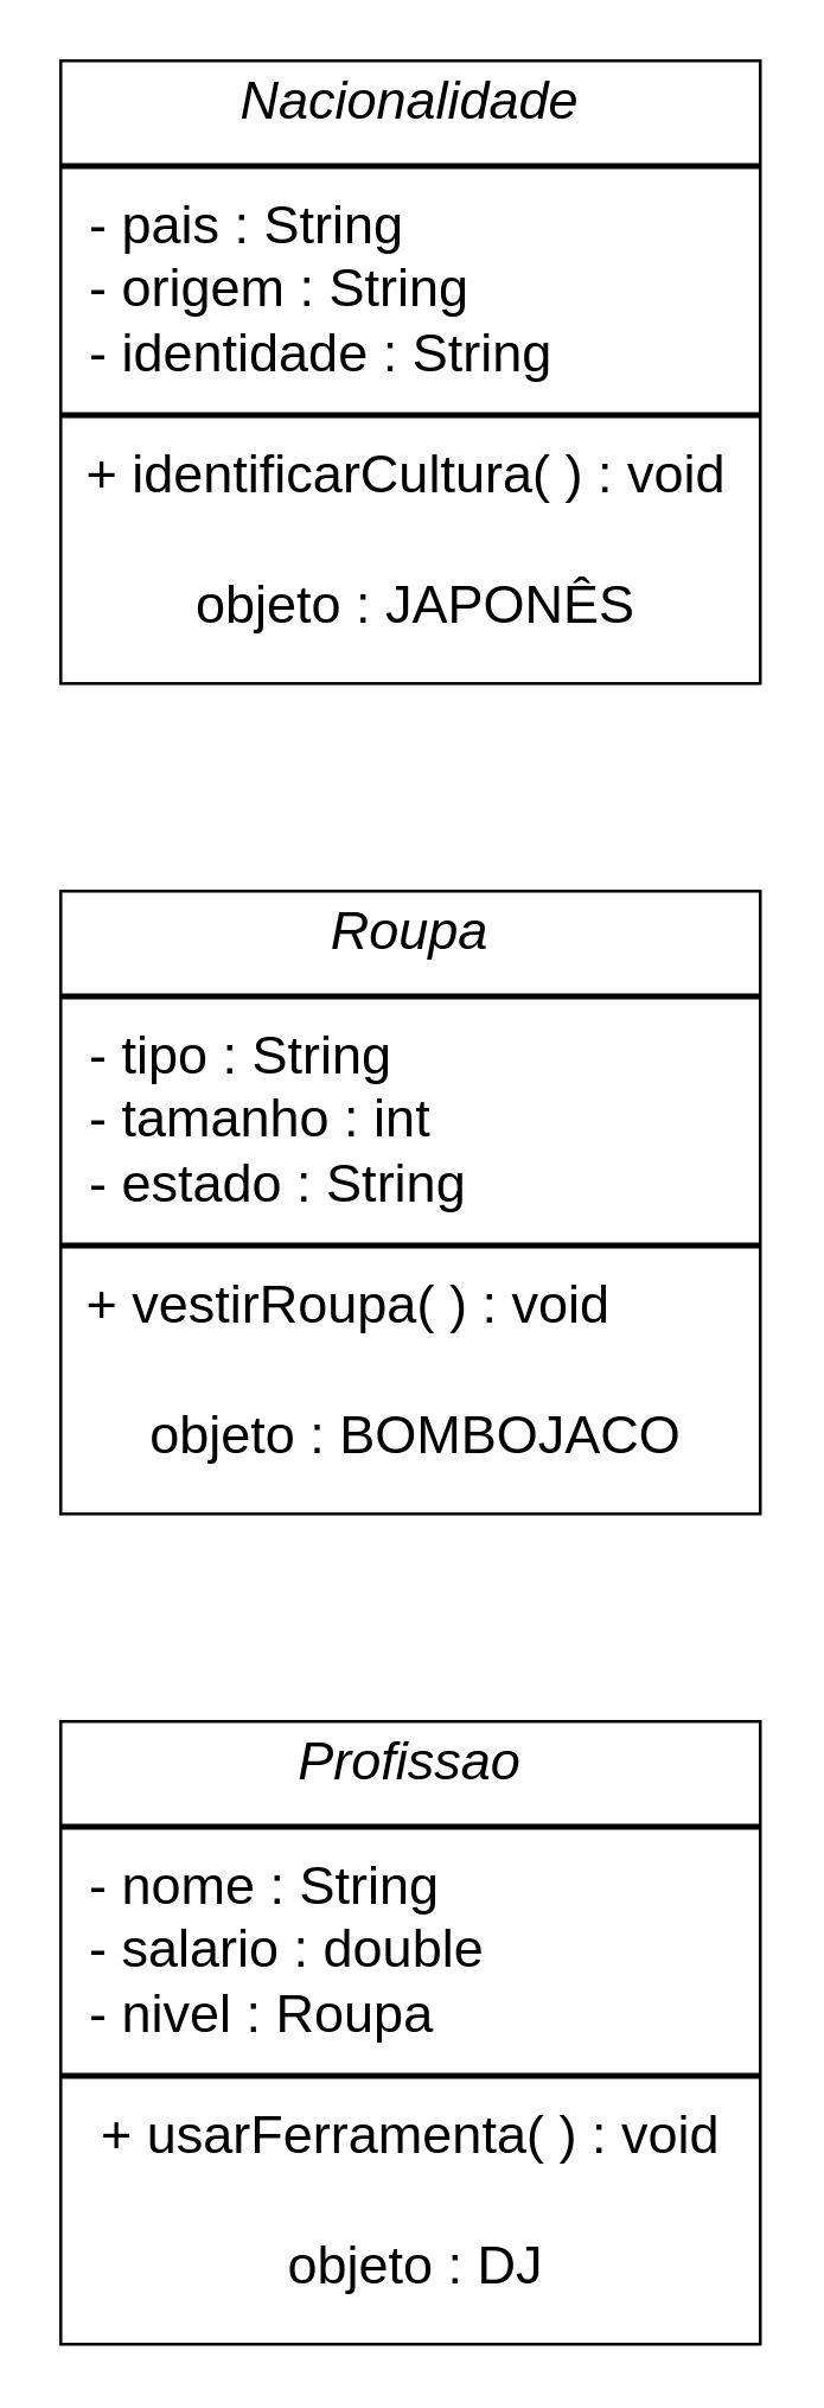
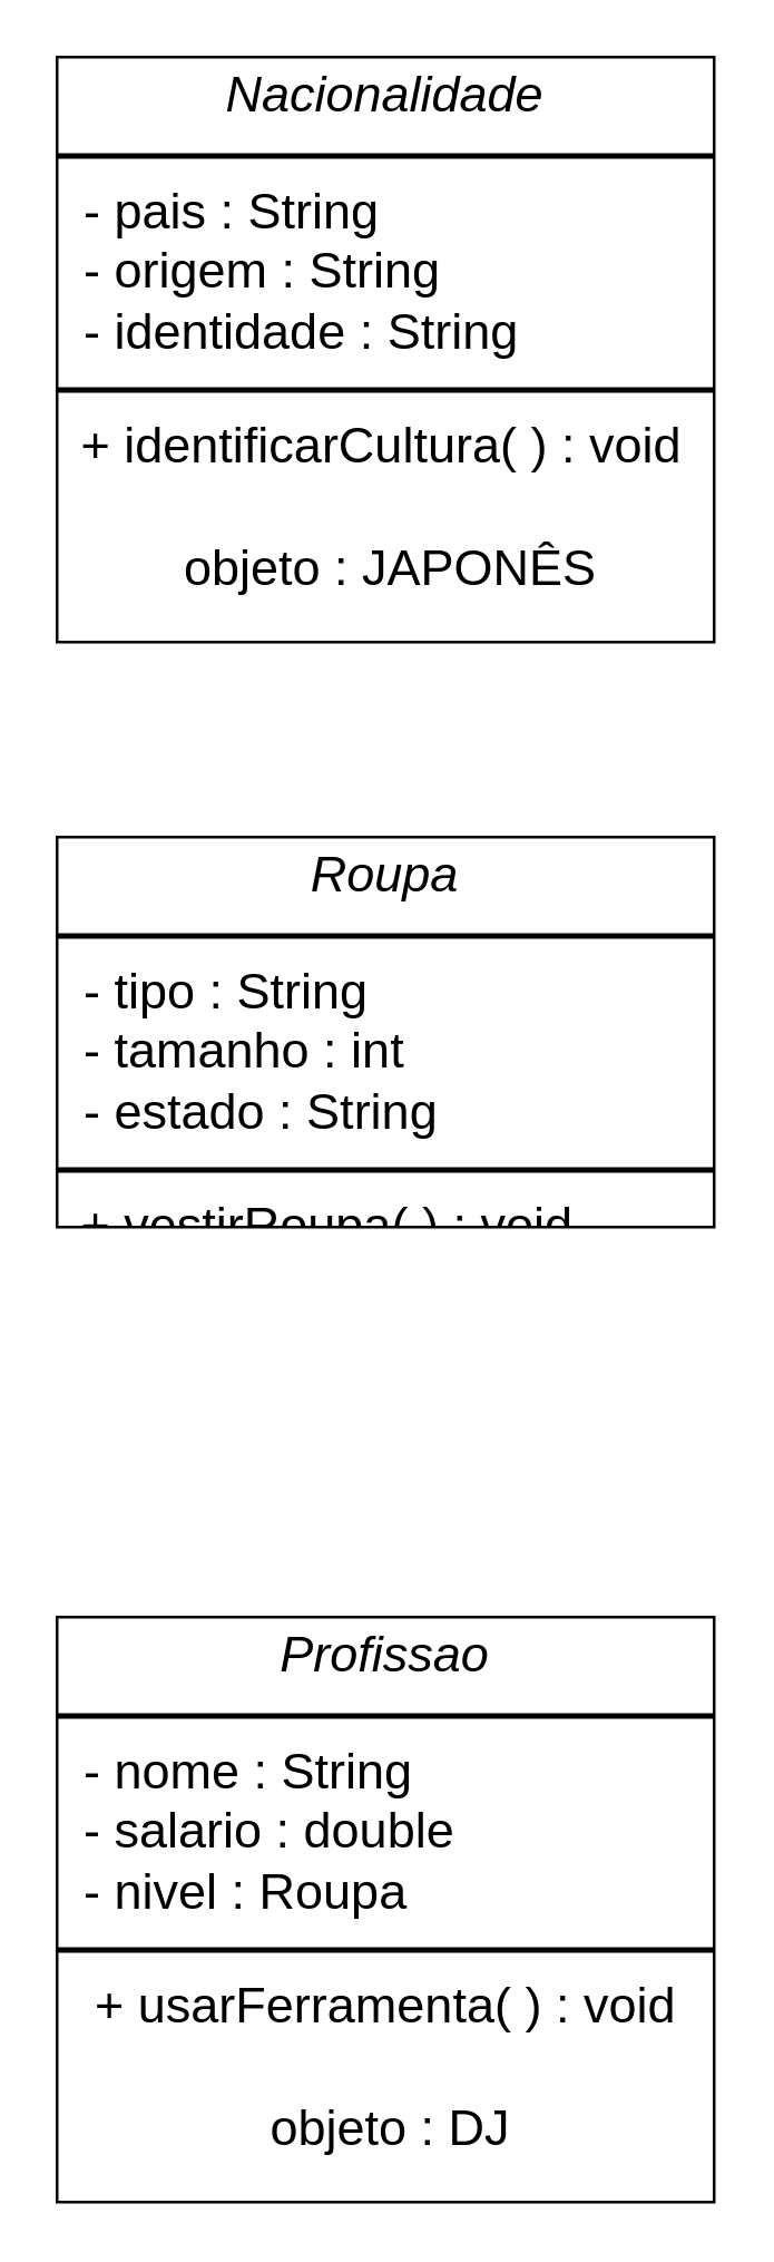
  <mxCell id="0" />
  <mxCell id="1" parent="0" />
  <mxCell id="2" value="&lt;p style=&quot;text-align: center; margin: 4px 0px 0px;&quot;&gt;&lt;i&gt;Nacionalidade&lt;/i&gt;&lt;/p&gt;&lt;hr style=&quot;text-align: center; border-style: solid;&quot;&gt;&lt;p style=&quot;margin:0px;margin-left:4px;&quot;&gt;&lt;/p&gt;&lt;div&gt;&lt;span style=&quot;background-color: transparent; color: light-dark(rgb(0, 0, 0), rgb(255, 255, 255));&quot;&gt;&amp;nbsp; - pais : String&lt;/span&gt;&lt;/div&gt;&lt;div&gt;&lt;span style=&quot;background-color: transparent; color: light-dark(rgb(0, 0, 0), rgb(255, 255, 255));&quot;&gt;&amp;nbsp; - origem : String&lt;/span&gt;&lt;/div&gt;&lt;div&gt;&lt;span style=&quot;background-color: transparent; color: light-dark(rgb(0, 0, 0), rgb(255, 255, 255));&quot;&gt;&amp;nbsp; - identidade : String&lt;/span&gt;&lt;/div&gt;&lt;hr style=&quot;border-style:solid;&quot;&gt;&lt;p style=&quot;margin: 0px 0px 0px 4px;&quot;&gt;&amp;nbsp;+ identificarCultura( ) : void&lt;/p&gt;&lt;p style=&quot;margin: 0px 0px 0px 4px;&quot;&gt;&lt;br&gt;&lt;/p&gt;&lt;p style=&quot;text-align: center; margin: 0px 0px 0px 4px;&quot;&gt;objeto : JAPONÊS&lt;/p&gt;" style="verticalAlign=top;align=left;overflow=fill;html=1;whiteSpace=wrap;fontSize=18;" parent="1" vertex="1"><mxGeometry x="20" y="20" width="236" height="210" as="geometry" /></mxCell>
- <mxCell id="3" value="&lt;p style=&quot;text-align: center; margin: 4px 0px 0px;&quot;&gt;&lt;i&gt;Roupa&lt;/i&gt;&lt;/p&gt;&lt;hr style=&quot;text-align: center; border-style: solid;&quot;&gt;&lt;p style=&quot;margin:0px;margin-left:4px;&quot;&gt;&lt;/p&gt;&lt;div&gt;&lt;span style=&quot;background-color: transparent; color: light-dark(rgb(0, 0, 0), rgb(255, 255, 255));&quot;&gt;&amp;nbsp; - tipo : String&lt;/span&gt;&lt;/div&gt;&lt;div&gt;&lt;span style=&quot;background-color: transparent; color: light-dark(rgb(0, 0, 0), rgb(255, 255, 255));&quot;&gt;&amp;nbsp; - tamanho : int&lt;/span&gt;&lt;/div&gt;&lt;div&gt;&lt;span style=&quot;background-color: transparent; color: light-dark(rgb(0, 0, 0), rgb(255, 255, 255));&quot;&gt;&amp;nbsp; - estado : String&lt;/span&gt;&lt;/div&gt;&lt;hr style=&quot;border-style:solid;&quot;&gt;&lt;p style=&quot;margin: 0px 0px 0px 4px;&quot;&gt;&amp;nbsp;+ vestirRoupa( ) : void&lt;/p&gt;&lt;p style=&quot;margin: 0px 0px 0px 4px;&quot;&gt;&lt;br&gt;&lt;/p&gt;&lt;p style=&quot;text-align: center; margin: 0px 0px 0px 4px;&quot;&gt;objeto : BOMBOJACO&lt;/p&gt;" style="verticalAlign=top;align=left;overflow=fill;html=1;whiteSpace=wrap;fontSize=18;" parent="1" vertex="1"><mxGeometry x="20" y="300" width="236" height="210" as="geometry" /></mxCell>
+ <mxCell id="3" value="&lt;p style=&quot;text-align: center; margin: 4px 0px 0px;&quot;&gt;&lt;i&gt;Roupa&lt;/i&gt;&lt;/p&gt;&lt;hr style=&quot;text-align: center; border-style: solid;&quot;&gt;&lt;p style=&quot;margin:0px;margin-left:4px;&quot;&gt;&lt;/p&gt;&lt;div&gt;&lt;span style=&quot;background-color: transparent; color: light-dark(rgb(0, 0, 0), rgb(255, 255, 255));&quot;&gt;&amp;nbsp; - tipo : String&lt;/span&gt;&lt;/div&gt;&lt;div&gt;&lt;span style=&quot;background-color: transparent; color: light-dark(rgb(0, 0, 0), rgb(255, 255, 255));&quot;&gt;&amp;nbsp; - tamanho : int&lt;/span&gt;&lt;/div&gt;&lt;div&gt;&lt;span style=&quot;background-color: transparent; color: light-dark(rgb(0, 0, 0), rgb(255, 255, 255));&quot;&gt;&amp;nbsp; - estado : String&lt;/span&gt;&lt;/div&gt;&lt;hr style=&quot;border-style:solid;&quot;&gt;&lt;p style=&quot;margin: 0px 0px 0px 4px;&quot;&gt;&amp;nbsp;+ vestirRoupa( ) : void&lt;/p&gt;&lt;p style=&quot;margin: 0px 0px 0px 4px;&quot;&gt;&lt;br&gt;&lt;/p&gt;&lt;p style=&quot;text-align: center; margin: 0px 0px 0px 4px;&quot;&gt;objeto : BOMBOJACO&lt;/p&gt;" style="verticalAlign=top;align=left;overflow=fill;html=1;whiteSpace=wrap;fontSize=18;" parent="1" vertex="1"><mxGeometry x="20" y="300" width="236" height="140" as="geometry" /></mxCell>
  <mxCell id="4" value="&lt;p style=&quot;text-align: center; margin: 4px 0px 0px;&quot;&gt;&lt;i&gt;Profissao&lt;/i&gt;&lt;/p&gt;&lt;hr style=&quot;text-align: center; border-style: solid;&quot;&gt;&lt;p style=&quot;margin:0px;margin-left:4px;&quot;&gt;&lt;/p&gt;&lt;div&gt;&lt;span style=&quot;background-color: transparent; color: light-dark(rgb(0, 0, 0), rgb(255, 255, 255));&quot;&gt;&amp;nbsp; - nome : String&lt;/span&gt;&lt;/div&gt;&lt;div&gt;&lt;span style=&quot;background-color: transparent; color: light-dark(rgb(0, 0, 0), rgb(255, 255, 255));&quot;&gt;&amp;nbsp; - salario : double&lt;/span&gt;&lt;/div&gt;&lt;div&gt;&lt;span style=&quot;background-color: transparent; color: light-dark(rgb(0, 0, 0), rgb(255, 255, 255));&quot;&gt;&amp;nbsp; - nivel : Roupa&lt;/span&gt;&lt;/div&gt;&lt;hr style=&quot;border-style:solid;&quot;&gt;&lt;p style=&quot;margin: 0px 0px 0px 4px;&quot;&gt;&amp;nbsp; + usarFerramenta( ) : void&lt;/p&gt;&lt;p style=&quot;margin: 0px 0px 0px 4px;&quot;&gt;&lt;br&gt;&lt;/p&gt;&lt;p style=&quot;text-align: center; margin: 0px 0px 0px 4px;&quot;&gt;objeto : DJ&lt;/p&gt;" style="verticalAlign=top;align=left;overflow=fill;html=1;whiteSpace=wrap;fontSize=18;" parent="1" vertex="1"><mxGeometry x="20" y="580" width="236" height="210" as="geometry" /></mxCell>
